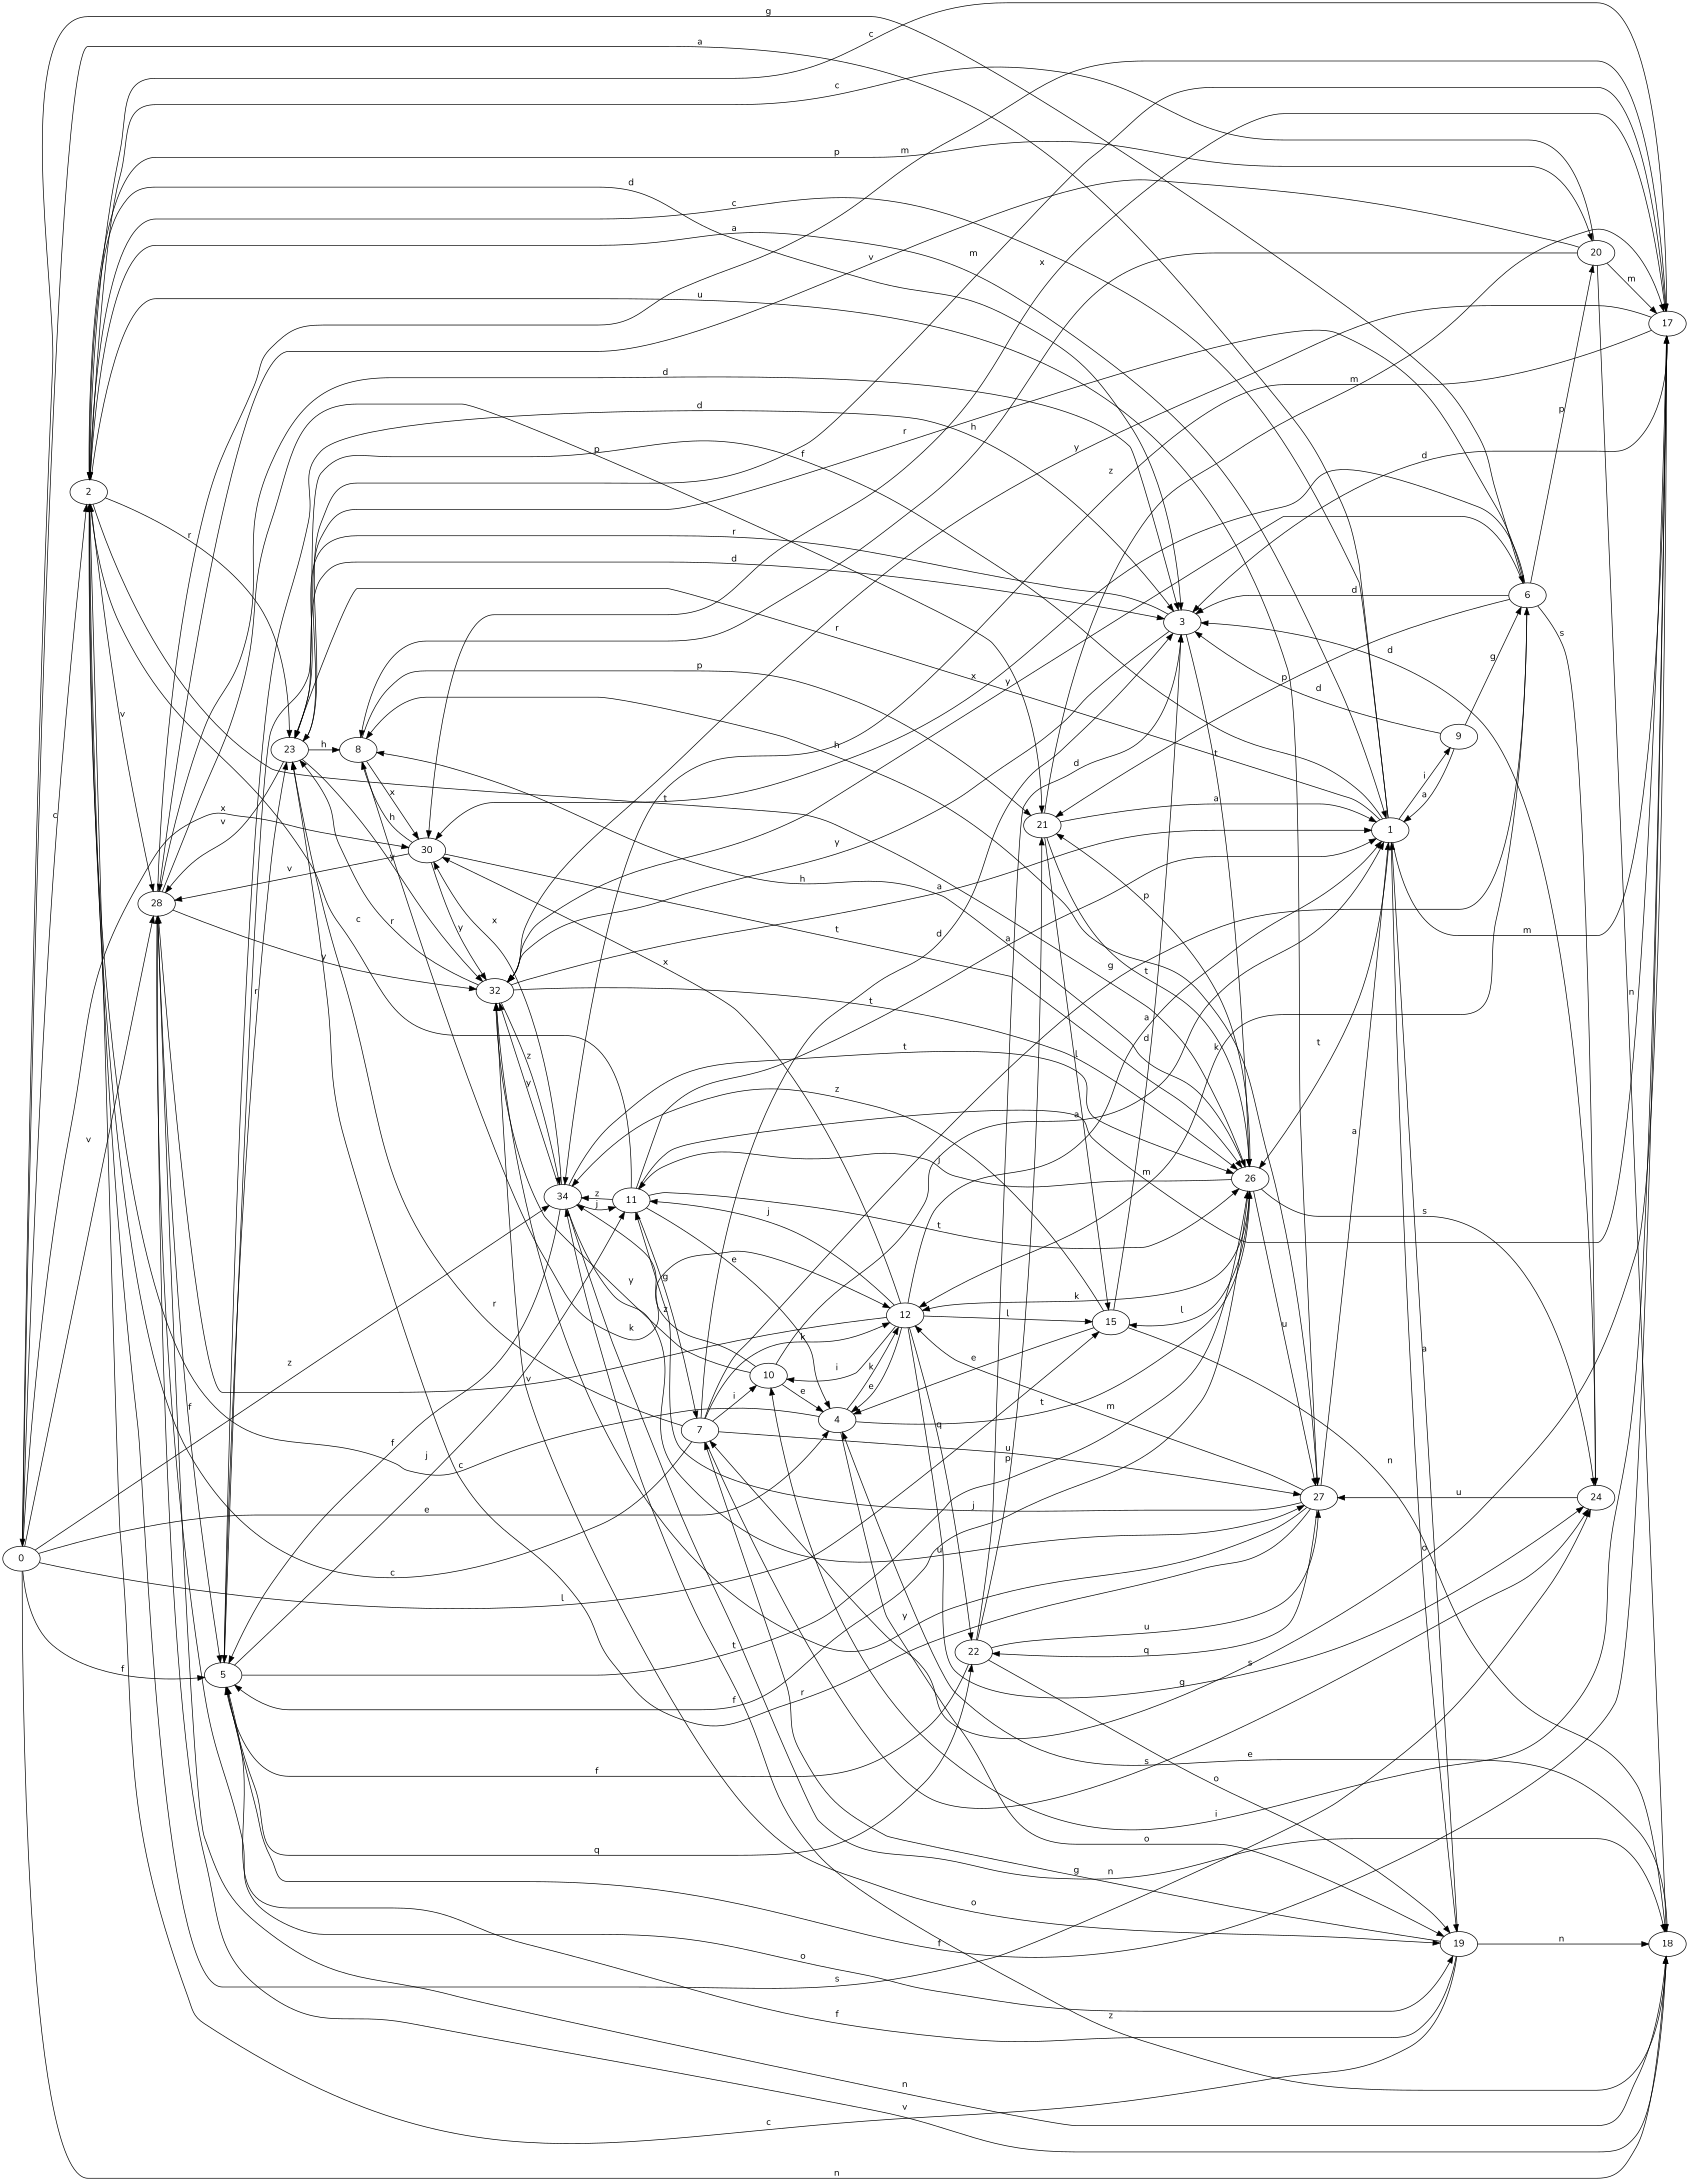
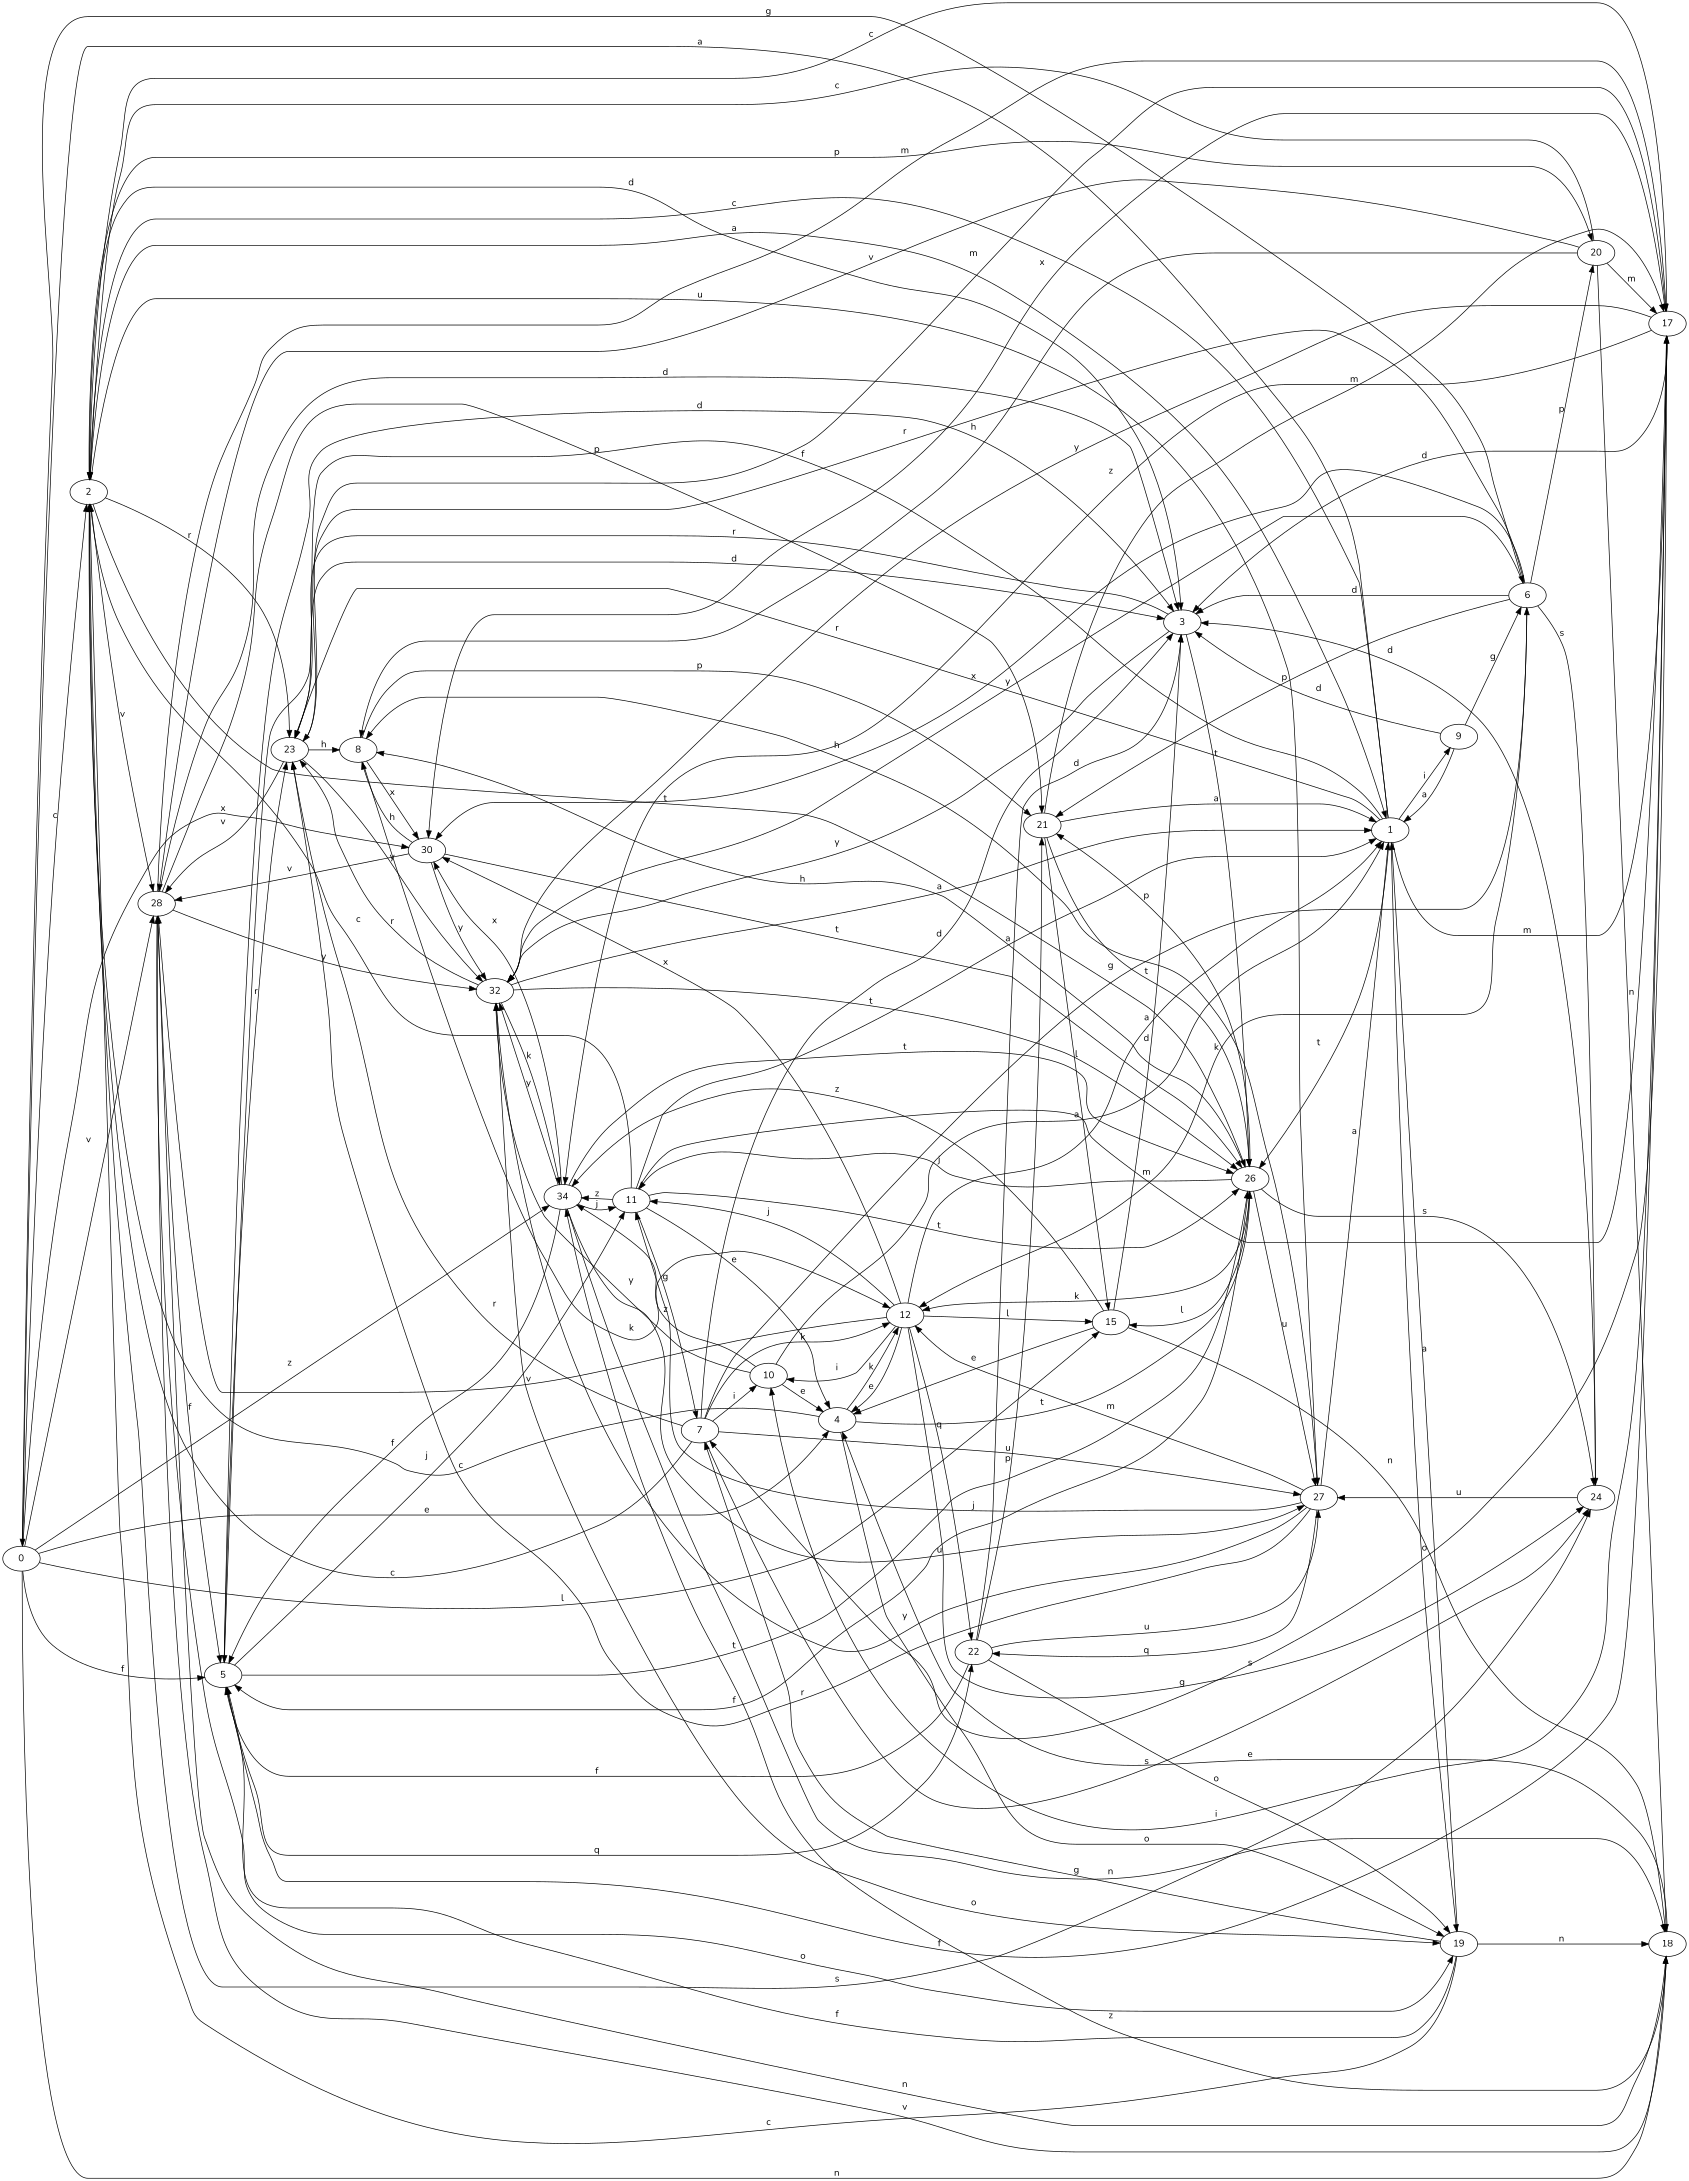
  strict digraph {
    fontname=Nunito
    rankdir=LR
    node [fontname=Nunito]
    edge [fontname=Nunito]
    0
    2
    4
    5
    6
    15
    18
    28
    30
    34
    1
    23
    26
    3
    20
    24
    27
    19
    12
    11
    22
    32
    21
    17
    8
    9
    7
    10
    0 -> 2 [label=c]
    0 -> 4 [label=e]
    0 -> 5 [label=f]
    0 -> 6 [label=g]
    0 -> 15 [label=l]
    0 -> 18 [label=n]
    0 -> 28 [label=v]
    0 -> 30 [label=x]
    0 -> 34 [label=z]
    2 -> 28 [label=v]
    2 -> 1 [label=a]
    2 -> 23 [label=r]
    2 -> 26 [label=t]
    2 -> 3 [label=d]
    2 -> 20 [label=p]
    2 -> 24 [label=s]
    2 -> 27 [label=u]
    4 -> 2 [label=c]
    4 -> 26 [label=t]
    4 -> 19 [label=o]
    4 -> 12 [label=k]
    5 -> 23 [label=r]
    5 -> 26 [label=t]
    5 -> 3 [label=d]
    5 -> 11 [label=j]
    5 -> 22 [label=q]
    6 -> 30 [label=x]
    6 -> 23 [label=r]
    6 -> 3 [label=d]
    6 -> 20 [label=p]
    6 -> 24 [label=s]
    6 -> 12 [label=k]
    6 -> 32 [label=y]
    6 -> 21 [label=p]
    15 -> 4 [label=e]
    15 -> 18 [label=n]
    15 -> 34 [label=z]
    15 -> 3 [label=d]
    18 -> 4 [label=e]
    18 -> 28 [label=v]
    18 -> 34 [label=z]
    28 -> 5 [label=f]
    28 -> 18 [label=n]
    28 -> 3 [label=d]
    28 -> 19 [label=o]
    28 -> 32 [label=y]
    28 -> 21 [label=p]
    28 -> 17 [label=m]
    30 -> 28 [label=v]
    30 -> 26 [label=t]
    30 -> 32 [label=y]
    30 -> 8 [label=h]
    34 -> 5 [label=f]
    34 -> 18 [label=n]
    34 -> 30 [label=x]
    34 -> 26 [label=t]
    34 -> 27 [label=u]
    34 -> 11 [label=j]
    34 -> 32 [label=y]
    1 -> 0 [label=a]
    1 -> 2 [label=c]
    1 -> 5 [label=f]
    1 -> 23 [label=r]
    1 -> 26 [label=t]
    1 -> 19 [label=o]
    1 -> 17 [label=m]
    1 -> 9 [label=i]
    23 -> 28 [label=v]
    23 -> 3 [label=d]
    23 -> 32 [label=y]
    23 -> 17 [label=m]
    23 -> 8 [label=h]
    26 -> 5 [label=f]
    26 -> 15 [label=l]
    26 -> 24 [label=s]
    26 -> 27 [label=u]
    26 -> 12 [label=k]
    26 -> 11 [label=j]
    26 -> 21 [label=p]
    26 -> 8 [label=h]
    3 -> 23 [label=r]
    3 -> 26 [label=t]
    3 -> 32 [label=y]
    20 -> 2 [label=c]
    20 -> 18 [label=n]
    20 -> 28 [label=v]
    20 -> 17 [label=m]
    20 -> 8 [label=h]
    24 -> 3 [label=d]
    24 -> 27 [label=u]
    27 -> 1 [label=a]
    27 -> 23 [label=r]
    27 -> 12 [label=m]
    27 -> 11 [label=j]
    27 -> 22 [label=q]
    27 -> 32 [label=y]
    27 -> 8 [label=h]
    19 -> 2 [label=c]
    19 -> 5 [label=f]
    19 -> 18 [label=n]
    19 -> 1 [label=a]
    19 -> 7 [label=g]
    12 -> 4 [label=e]
    12 -> 15 [label=l]
    12 -> 28 [label=v]
    12 -> 30 [label=x]
    12 -> 1 [label=a]
    12 -> 24 [label=s]
    12 -> 11 [label=j]
    12 -> 22 [label=q]
    12 -> 10 [label=i]
    11 -> 2 [label=c]
    11 -> 4 [label=e]
    11 -> 34 [label=z]
    11 -> 1 [label=a]
    11 -> 26 [label=t]
    11 -> 17 [label=m]
    11 -> 7 [label=g]
    22 -> 5 [label=f]
    22 -> 3 [label=d]
    22 -> 27 [label=u]
    22 -> 19 [label=o]
    22 -> 21 [label=p]
-   32 -> 34 [label=z]
+   32 -> 34 [label=k]
    32 -> 1 [label=a]
    32 -> 23 [label=r]
    32 -> 26 [label=t]
    32 -> 19 [label=o]
    21 -> 15 [label=l]
    21 -> 1 [label=a]
    21 -> 26 [label=t]
    21 -> 17 [label=m]
    17 -> 2 [label=c]
    17 -> 5 [label=f]
    17 -> 30 [label=x]
    17 -> 34 [label=z]
    17 -> 3 [label=d]
    17 -> 32 [label=y]
    17 -> 7 [label=g]
    17 -> 10 [label=i]
    8 -> 30 [label=x]
    8 -> 12 [label=k]
    8 -> 21 [label=p]
    9 -> 6 [label=g]
    9 -> 1 [label=a]
    9 -> 3 [label=d]
    7 -> 2 [label=c]
    7 -> 6 [label=g]
    7 -> 23 [label=r]
    7 -> 3 [label=d]
    7 -> 24 [label=s]
    7 -> 27 [label=u]
    7 -> 12 [label=k]
    7 -> 10 [label=i]
    10 -> 4 [label=e]
    10 -> 34 [label=z]
    10 -> 1 [label=a]
    10 -> 32 [label=y]
  }
